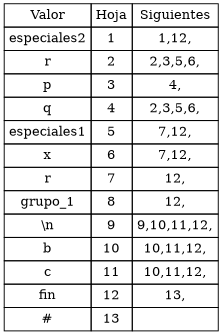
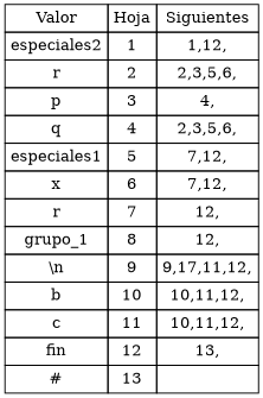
  digraph {
-   n1 [label=<  <TABLE BORDER="0" CELLBORDER="1" CELLSPACING="0" CELLPADDING="4"> <TR><TD>Valor</TD><TD>Hoja</TD><TD>Siguientes</TD></TR> <TR> <TD>especiales2</TD><TD>1</TD><TD>1,12,</TD> </TR> <TR> <TD>r</TD><TD>2</TD><TD>2,3,5,6,</TD> </TR> <TR> <TD>p</TD><TD>3</TD><TD>4,</TD> </TR> <TR> <TD>q</TD><TD>4</TD><TD>2,3,5,6,</TD> </TR> <TR> <TD>especiales1</TD><TD>5</TD><TD>7,12,</TD> </TR> <TR> <TD>x</TD><TD>6</TD><TD>7,12,</TD> </TR> <TR> <TD>r</TD><TD>7</TD><TD>12,</TD> </TR> <TR> <TD>grupo_1</TD><TD>8</TD><TD>12,</TD> </TR> <TR> <TD>\n</TD><TD>9</TD><TD>9,10,11,12,</TD> </TR> <TR> <TD>b</TD><TD>10</TD><TD>10,11,12,</TD> </TR> <TR> <TD>c</TD><TD>11</TD><TD>10,11,12,</TD> </TR> <TR> <TD>fin</TD><TD>12</TD><TD>13,</TD> </TR> <TR> <TD>#</TD><TD>13</TD><TD></TD> </TR>    </TABLE>> margin=0 shape=none]
+   n1 [label=<  <TABLE BORDER="0" CELLBORDER="1" CELLSPACING="0" CELLPADDING="4"> <TR><TD>Valor</TD><TD>Hoja</TD><TD>Siguientes</TD></TR> <TR> <TD>especiales2</TD><TD>1</TD><TD>1,12,</TD> </TR> <TR> <TD>r</TD><TD>2</TD><TD>2,3,5,6,</TD> </TR> <TR> <TD>p</TD><TD>3</TD><TD>4,</TD> </TR> <TR> <TD>q</TD><TD>4</TD><TD>2,3,5,6,</TD> </TR> <TR> <TD>especiales1</TD><TD>5</TD><TD>7,12,</TD> </TR> <TR> <TD>x</TD><TD>6</TD><TD>7,12,</TD> </TR> <TR> <TD>r</TD><TD>7</TD><TD>12,</TD> </TR> <TR> <TD>grupo_1</TD><TD>8</TD><TD>12,</TD> </TR> <TR> <TD>\n</TD><TD>9</TD><TD>9,17,11,12,</TD> </TR> <TR> <TD>b</TD><TD>10</TD><TD>10,11,12,</TD> </TR> <TR> <TD>c</TD><TD>11</TD><TD>10,11,12,</TD> </TR> <TR> <TD>fin</TD><TD>12</TD><TD>13,</TD> </TR> <TR> <TD>#</TD><TD>13</TD><TD></TD> </TR>    </TABLE>> margin=0 shape=none]
  }
